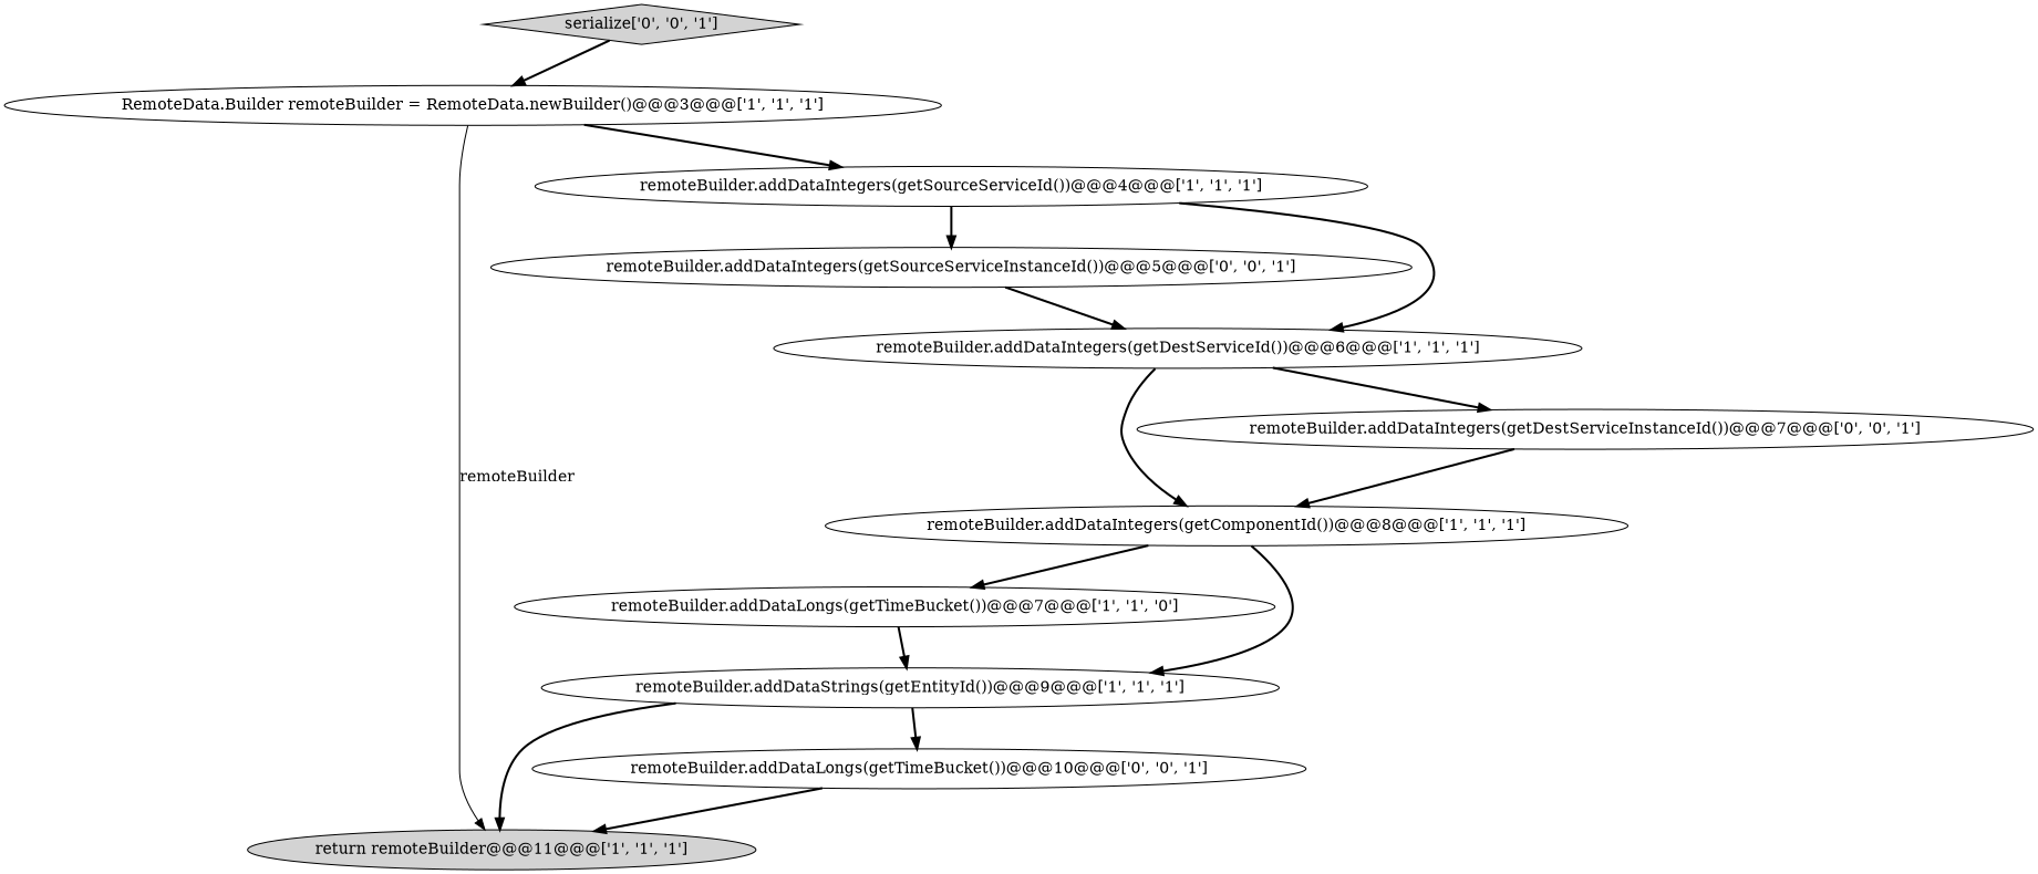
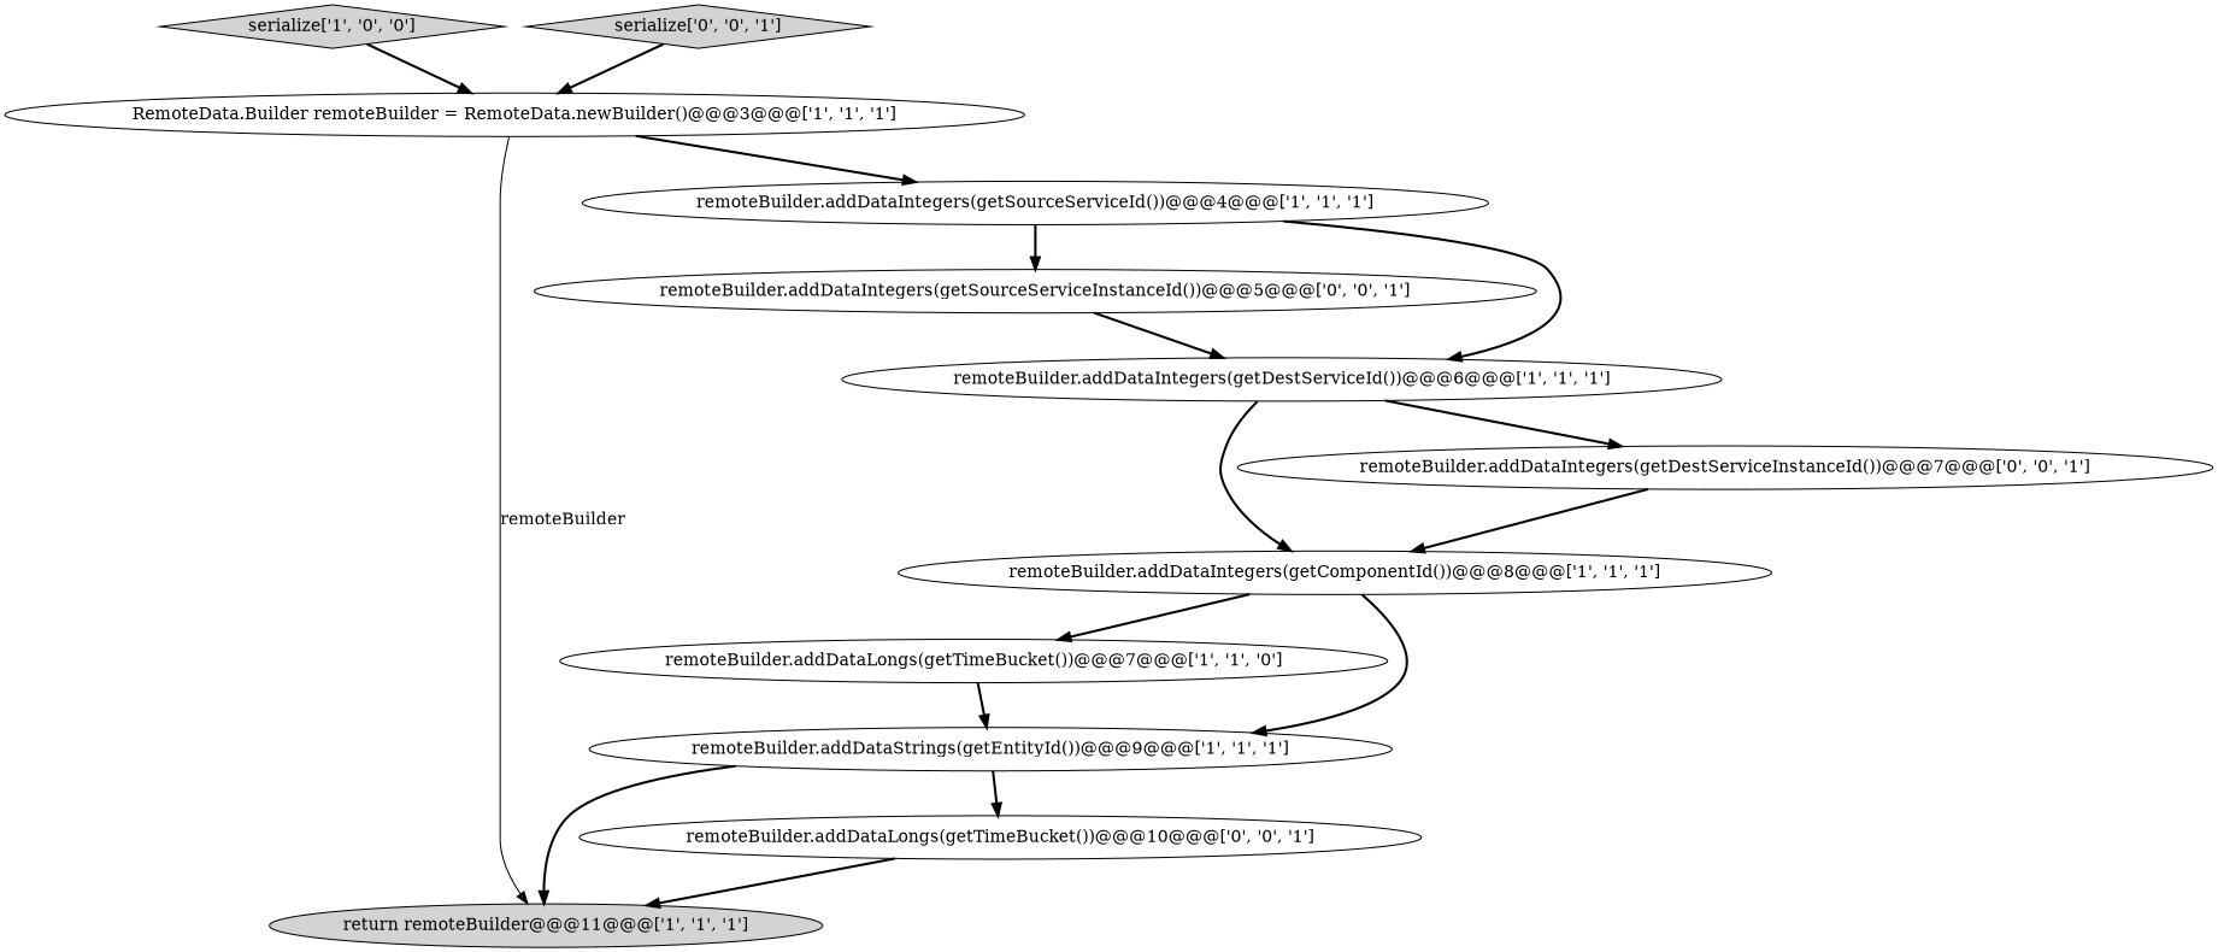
  digraph {
    node [fillcolor=white shape=ellipse style=filled]
    edge [style=bold]
    n1 [label="remoteBuilder.addDataLongs(getTimeBucket())@@@7@@@['1', '1', '0']"]
    n2 [label="remoteBuilder.addDataStrings(getEntityId())@@@9@@@['1', '1', '1']"]
    n3 [fillcolor=lightgray label="return remoteBuilder@@@11@@@['1', '1', '1']"]
    n4 [label="remoteBuilder.addDataLongs(getTimeBucket())@@@10@@@['0', '0', '1']"]
    n5 [label="remoteBuilder.addDataIntegers(getSourceServiceInstanceId())@@@5@@@['0', '0', '1']"]
    n6 [label="remoteBuilder.addDataIntegers(getDestServiceId())@@@6@@@['1', '1', '1']"]
    n7 [label="remoteBuilder.addDataIntegers(getComponentId())@@@8@@@['1', '1', '1']"]
    n8 [label="remoteBuilder.addDataIntegers(getDestServiceInstanceId())@@@7@@@['0', '0', '1']"]
    n9 [label="remoteBuilder.addDataIntegers(getSourceServiceId())@@@4@@@['1', '1', '1']"]
+   n10 [fillcolor=lightgray label="serialize['1', '0', '0']" shape=diamond]
    n11 [label="RemoteData.Builder remoteBuilder = RemoteData.newBuilder()@@@3@@@['1', '1', '1']"]
    n12 [fillcolor=lightgray label="serialize['0', '0', '1']" shape=diamond]
    n1 -> n2
    n2 -> n3
    n2 -> n4
    n4 -> n3
    n5 -> n6
    n6 -> n7
    n6 -> n8
    n7 -> n1
    n7 -> n2
    n8 -> n7
    n9 -> n5
    n9 -> n6
+   n10 -> n11
    n11 -> n3 [label=remoteBuilder style=solid]
    n11 -> n9
    n12 -> n11
  }
